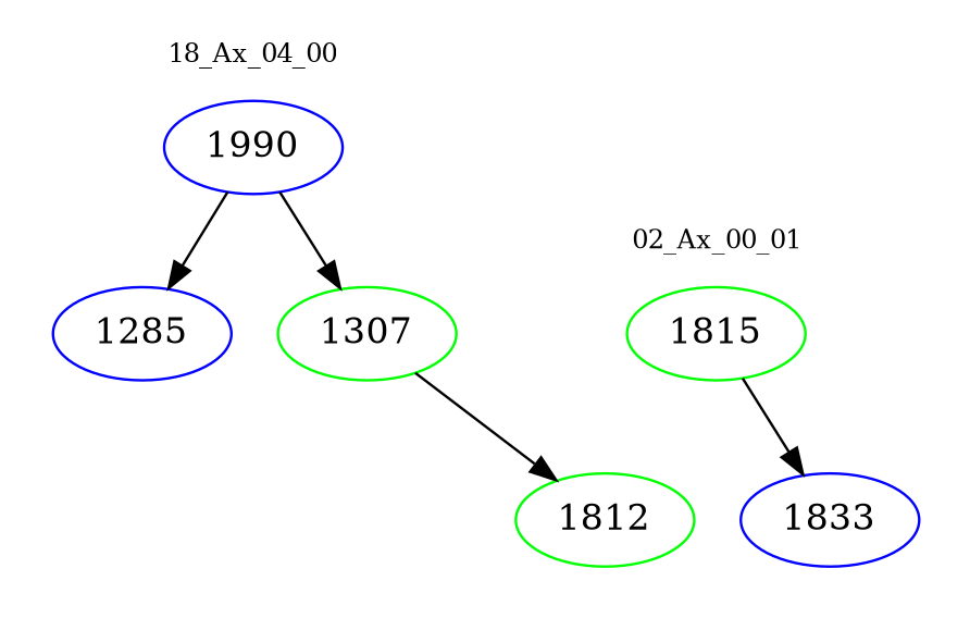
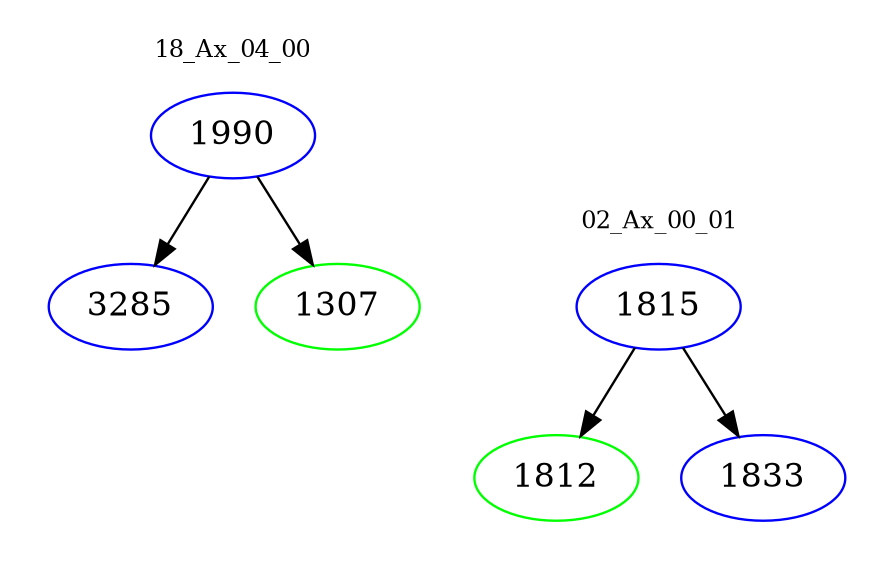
  digraph {
    node [color=blue]
    edge [color=black]
    n1 [label=1990]
-   n2 [label=1285]
+   n2 [label=3285]
    n3 [color=green label=1307]
-   n4 [color=green label=1815]
+   n4 [label=1815]
    n5 [color=green label=1812]
    n6 [label=1833]
    subgraph cluster_1 {
      color=white
      fontsize=10
      label="18_Ax_04_00"
      n1
      n2
      n3
    }
    subgraph cluster_2 {
      color=white
      fontsize=10
      label="02_Ax_00_01"
      n4
      n5
      n6
    }
    n1 -> n2
    n1 -> n3
-   n3 -> n5
+   n4 -> n5
    n4 -> n6
  }
